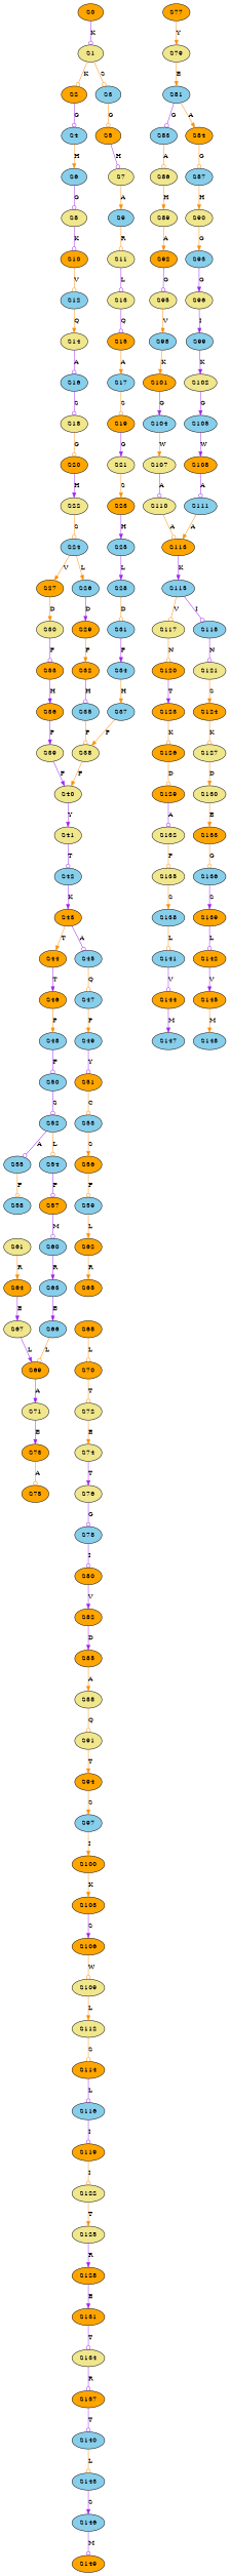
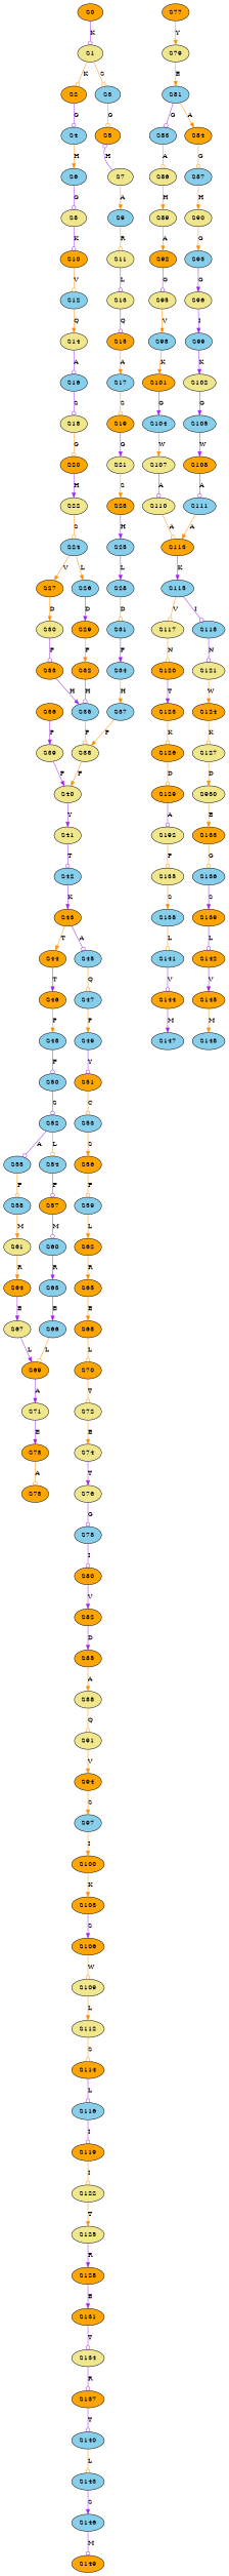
  strict digraph {
    node [fillcolor=orange style=filled]
    edge [arrowhead=normal color=darkorange]
    S1 [fillcolor=khaki]
    S0
    S2
    S3 [fillcolor=skyblue]
    S4 [fillcolor=skyblue]
    S5
    S6 [fillcolor=skyblue]
    S7 [fillcolor=khaki]
    S8 [fillcolor=khaki]
    S9 [fillcolor=skyblue]
    S10
    S11 [fillcolor=khaki]
    S12 [fillcolor=skyblue]
    S13 [fillcolor=khaki]
    S14 [fillcolor=khaki]
    S15
    S16 [fillcolor=skyblue]
    S17 [fillcolor=skyblue]
    S18 [fillcolor=khaki]
    S19
    S20
    S21 [fillcolor=khaki]
    S22 [fillcolor=khaki]
    S23
    S24 [fillcolor=skyblue]
    S25 [fillcolor=skyblue]
    S26 [fillcolor=skyblue]
    S27
    S28 [fillcolor=skyblue]
    S29
    S30 [fillcolor=khaki]
    S31 [fillcolor=skyblue]
    S32
    S33
    S34 [fillcolor=skyblue]
    S35 [fillcolor=skyblue]
    S36
    S37 [fillcolor=skyblue]
    S38 [fillcolor=khaki]
    S39 [fillcolor=khaki]
    S40 [fillcolor=khaki]
    S41 [fillcolor=khaki]
    S42 [fillcolor=skyblue]
    S43
    S44
    S45 [fillcolor=skyblue]
    S46
    S47 [fillcolor=skyblue]
    S48 [fillcolor=skyblue]
    S49 [fillcolor=skyblue]
    S50 [fillcolor=skyblue]
    S51
    S52 [fillcolor=skyblue]
    S53 [fillcolor=skyblue]
    S54 [fillcolor=skyblue]
    S55 [fillcolor=skyblue]
    S56
    S57
    S58 [fillcolor=skyblue]
    S59 [fillcolor=skyblue]
    S60 [fillcolor=skyblue]
    S61 [fillcolor=khaki]
    S62
    S63 [fillcolor=skyblue]
    S64
    S65
    S66 [fillcolor=skyblue]
    S67 [fillcolor=khaki]
    S68
    S69
    S70
    S71 [fillcolor=khaki]
    S72 [fillcolor=khaki]
    S73
    S74 [fillcolor=khaki]
    S75
    S76 [fillcolor=khaki]
    S78 [fillcolor=skyblue]
    S79 [fillcolor=khaki]
    S77
    S80
    S81 [fillcolor=skyblue]
    S82
    S83 [fillcolor=skyblue]
    S84
    S85
    S86 [fillcolor=khaki]
    S87 [fillcolor=skyblue]
    S88 [fillcolor=khaki]
    S89 [fillcolor=khaki]
    S90 [fillcolor=khaki]
    S91 [fillcolor=khaki]
    S92
    S93 [fillcolor=skyblue]
    S94
    S95 [fillcolor=khaki]
    S96 [fillcolor=khaki]
    S97 [fillcolor=skyblue]
    S98 [fillcolor=skyblue]
    S99 [fillcolor=skyblue]
    S100
    S101
    S102 [fillcolor=khaki]
    S103
    S104 [fillcolor=skyblue]
    S105 [fillcolor=skyblue]
    S106
    S107 [fillcolor=khaki]
    S108
    S109 [fillcolor=khaki]
    S110 [fillcolor=khaki]
    S111 [fillcolor=skyblue]
    S112 [fillcolor=khaki]
    S113
    S114
    S115 [fillcolor=skyblue]
    S116 [fillcolor=skyblue]
    S117 [fillcolor=khaki]
    S118 [fillcolor=skyblue]
    S119
    S120
    S121 [fillcolor=khaki]
    S122 [fillcolor=khaki]
    S123
    S124
    S125 [fillcolor=khaki]
    S126
    S127 [fillcolor=khaki]
    S128
    S129
-   S130 [fillcolor=khaki]
+   S130 [fillcolor=khaki label=S930]
    S131
-   S132 [fillcolor=khaki]
+   S132 [fillcolor=khaki label=S192]
    S133
    S134 [fillcolor=khaki]
    S135 [fillcolor=khaki]
    S136 [fillcolor=skyblue]
    S137
    S138 [fillcolor=skyblue]
    S139
    S140 [fillcolor=skyblue]
    S141 [fillcolor=skyblue]
    S142
    S143 [fillcolor=skyblue]
    S144
    S145
    S146 [fillcolor=skyblue]
    S147 [fillcolor=skyblue]
    S148 [fillcolor=skyblue]
    S149
    S1 -> S2 [arrowhead=odot label=K]
    S1 -> S3 [arrowhead=odot label=S]
    S0 -> S1 [arrowhead=odot color=purple label=K]
    S2 -> S4 [arrowhead=odot color=purple label=G]
    S3 -> S5 [arrowhead=odot label=G]
    S4 -> S6 [label=H]
-   S5 -> S7 [arrowhead=odot color=purple label=H]
+   S7 -> S5 [arrowhead=odot color=purple label=H]
    S6 -> S8 [arrowhead=odot color=purple label=G]
    S7 -> S9 [label=A]
    S8 -> S10 [arrowhead=odot color=purple label=K]
    S9 -> S11 [arrowhead=odot label=R]
    S10 -> S12 [arrowhead=odot label=V]
    S11 -> S13 [arrowhead=odot color=purple label=L]
    S12 -> S14 [label=Q]
    S13 -> S15 [arrowhead=odot color=purple label=Q]
    S14 -> S16 [arrowhead=odot color=purple label=A]
    S15 -> S17 [label=A]
    S16 -> S18 [arrowhead=odot color=purple label=S]
    S17 -> S19 [arrowhead=odot label=S]
    S18 -> S20 [arrowhead=odot label=G]
    S19 -> S21 [color=purple label=G]
    S20 -> S22 [color=purple label=H]
    S21 -> S23 [label=S]
    S22 -> S24 [arrowhead=odot label=S]
    S23 -> S25 [color=purple label=H]
    S24 -> S26 [label=L]
    S24 -> S27 [label=V]
    S25 -> S28 [color=purple label=L]
    S26 -> S29 [color=purple label=D]
    S27 -> S30 [label=D]
    S28 -> S31 [arrowhead=odot label=D]
    S29 -> S32 [label=F]
    S30 -> S33 [arrowhead=odot color=purple label=F]
    S31 -> S34 [color=purple label=F]
    S32 -> S35 [arrowhead=odot color=purple label=H]
-   S33 -> S36 [color=purple label=H]
+   S33 -> S35 [color=purple label=H]
    S34 -> S37 [label=H]
    S35 -> S38 [arrowhead=odot label=P]
    S36 -> S39 [color=purple label=P]
    S37 -> S38 [label=P]
    S38 -> S40 [label=F]
    S39 -> S40 [color=purple label=F]
    S40 -> S41 [color=purple label=Y]
    S41 -> S42 [arrowhead=odot color=purple label=T]
    S42 -> S43 [color=purple label=K]
    S43 -> S44 [label=T]
    S43 -> S45 [arrowhead=odot color=purple label=A]
    S44 -> S46 [color=purple label=T]
    S45 -> S47 [arrowhead=odot label=Q]
    S46 -> S48 [label=P]
    S47 -> S49 [label=P]
    S48 -> S50 [arrowhead=odot color=purple label=F]
    S49 -> S51 [arrowhead=odot color=purple label=Y]
    S50 -> S52 [arrowhead=odot color=purple label=S]
    S51 -> S53 [arrowhead=odot label=C]
    S52 -> S54 [arrowhead=odot label=L]
    S52 -> S55 [arrowhead=odot color=purple label=A]
    S53 -> S56 [label=S]
    S54 -> S57 [arrowhead=odot color=purple label=F]
    S55 -> S58 [arrowhead=odot label=F]
    S56 -> S59 [arrowhead=odot label=F]
    S57 -> S60 [arrowhead=odot color=purple label=M]
+   S58 -> S61 [label=M]
    S59 -> S62 [label=L]
    S60 -> S63 [color=purple label=R]
    S61 -> S64 [label=R]
    S62 -> S65 [label=R]
    S63 -> S66 [color=purple label=E]
    S64 -> S67 [color=purple label=E]
+   S65 -> S68 [label=E]
    S66 -> S69 [arrowhead=odot label=L]
    S67 -> S69 [color=purple label=L]
    S68 -> S70 [arrowhead=odot label=L]
    S69 -> S71 [color=purple label=A]
    S70 -> S72 [arrowhead=odot label=T]
    S71 -> S73 [color=purple label=E]
    S72 -> S74 [label=E]
    S73 -> S75 [arrowhead=odot label=A]
    S74 -> S76 [color=purple label=T]
    S76 -> S78 [arrowhead=odot color=purple label=G]
    S78 -> S80 [arrowhead=odot color=purple label=I]
    S79 -> S81 [label=E]
    S77 -> S79 [label=Y]
    S80 -> S82 [color=purple label=V]
    S81 -> S83 [arrowhead=odot color=purple label=G]
    S81 -> S84 [label=A]
    S82 -> S85 [color=purple label=D]
    S83 -> S86 [arrowhead=odot label=A]
    S84 -> S87 [arrowhead=odot label=G]
    S85 -> S88 [label=A]
    S86 -> S89 [label=H]
    S87 -> S90 [label=H]
    S88 -> S91 [arrowhead=odot label=Q]
    S89 -> S92 [label=A]
    S90 -> S93 [label=G]
-   S91 -> S94 [label=T]
+   S91 -> S94 [label=V]
    S92 -> S95 [arrowhead=odot color=purple label=G]
    S93 -> S96 [color=purple label=G]
    S94 -> S97 [label=S]
    S95 -> S98 [label=V]
    S96 -> S99 [color=purple label=I]
    S97 -> S100 [label=I]
    S98 -> S101 [label=K]
    S99 -> S102 [color=purple label=K]
    S100 -> S103 [label=K]
    S101 -> S104 [color=purple label=G]
    S102 -> S105 [color=purple label=G]
    S103 -> S106 [color=purple label=S]
    S104 -> S107 [label=W]
    S105 -> S108 [color=purple label=W]
    S106 -> S109 [arrowhead=odot label=W]
    S107 -> S110 [arrowhead=odot color=purple label=A]
    S108 -> S111 [arrowhead=odot color=purple label=A]
    S109 -> S112 [label=L]
    S110 -> S113 [arrowhead=odot label=A]
    S111 -> S113 [label=A]
    S112 -> S114 [arrowhead=odot label=S]
    S113 -> S115 [color=purple label=K]
    S114 -> S116 [arrowhead=odot color=purple label=L]
    S115 -> S117 [arrowhead=odot label=V]
    S115 -> S118 [arrowhead=odot color=purple label=I]
    S116 -> S119 [arrowhead=odot color=purple label=I]
    S117 -> S120 [arrowhead=odot label=N]
    S118 -> S121 [arrowhead=odot color=purple label=N]
    S119 -> S122 [arrowhead=odot label=I]
    S120 -> S123 [color=purple label=T]
-   S121 -> S124 [label=S]
+   S121 -> S124 [label=W]
    S122 -> S125 [label=T]
    S123 -> S126 [arrowhead=odot label=K]
    S124 -> S127 [arrowhead=odot label=K]
    S125 -> S128 [color=purple label=R]
    S126 -> S129 [arrowhead=odot label=D]
    S127 -> S130 [label=D]
    S128 -> S131 [color=purple label=E]
    S129 -> S132 [arrowhead=odot color=purple label=A]
    S130 -> S133 [label=E]
    S131 -> S134 [arrowhead=odot color=purple label=T]
    S132 -> S135 [arrowhead=odot label=P]
    S133 -> S136 [arrowhead=odot label=G]
    S134 -> S137 [arrowhead=odot color=purple label=R]
    S135 -> S138 [label=S]
    S136 -> S139 [color=purple label=S]
    S137 -> S140 [arrowhead=odot color=purple label=T]
    S138 -> S141 [arrowhead=odot label=L]
    S139 -> S142 [arrowhead=odot color=purple label=L]
    S140 -> S143 [arrowhead=odot label=L]
    S141 -> S144 [arrowhead=odot color=purple label=V]
    S142 -> S145 [color=purple label=V]
    S143 -> S146 [color=purple label=S]
    S144 -> S147 [color=purple label=M]
    S145 -> S148 [label=M]
    S146 -> S149 [arrowhead=odot color=purple label=M]
  }
